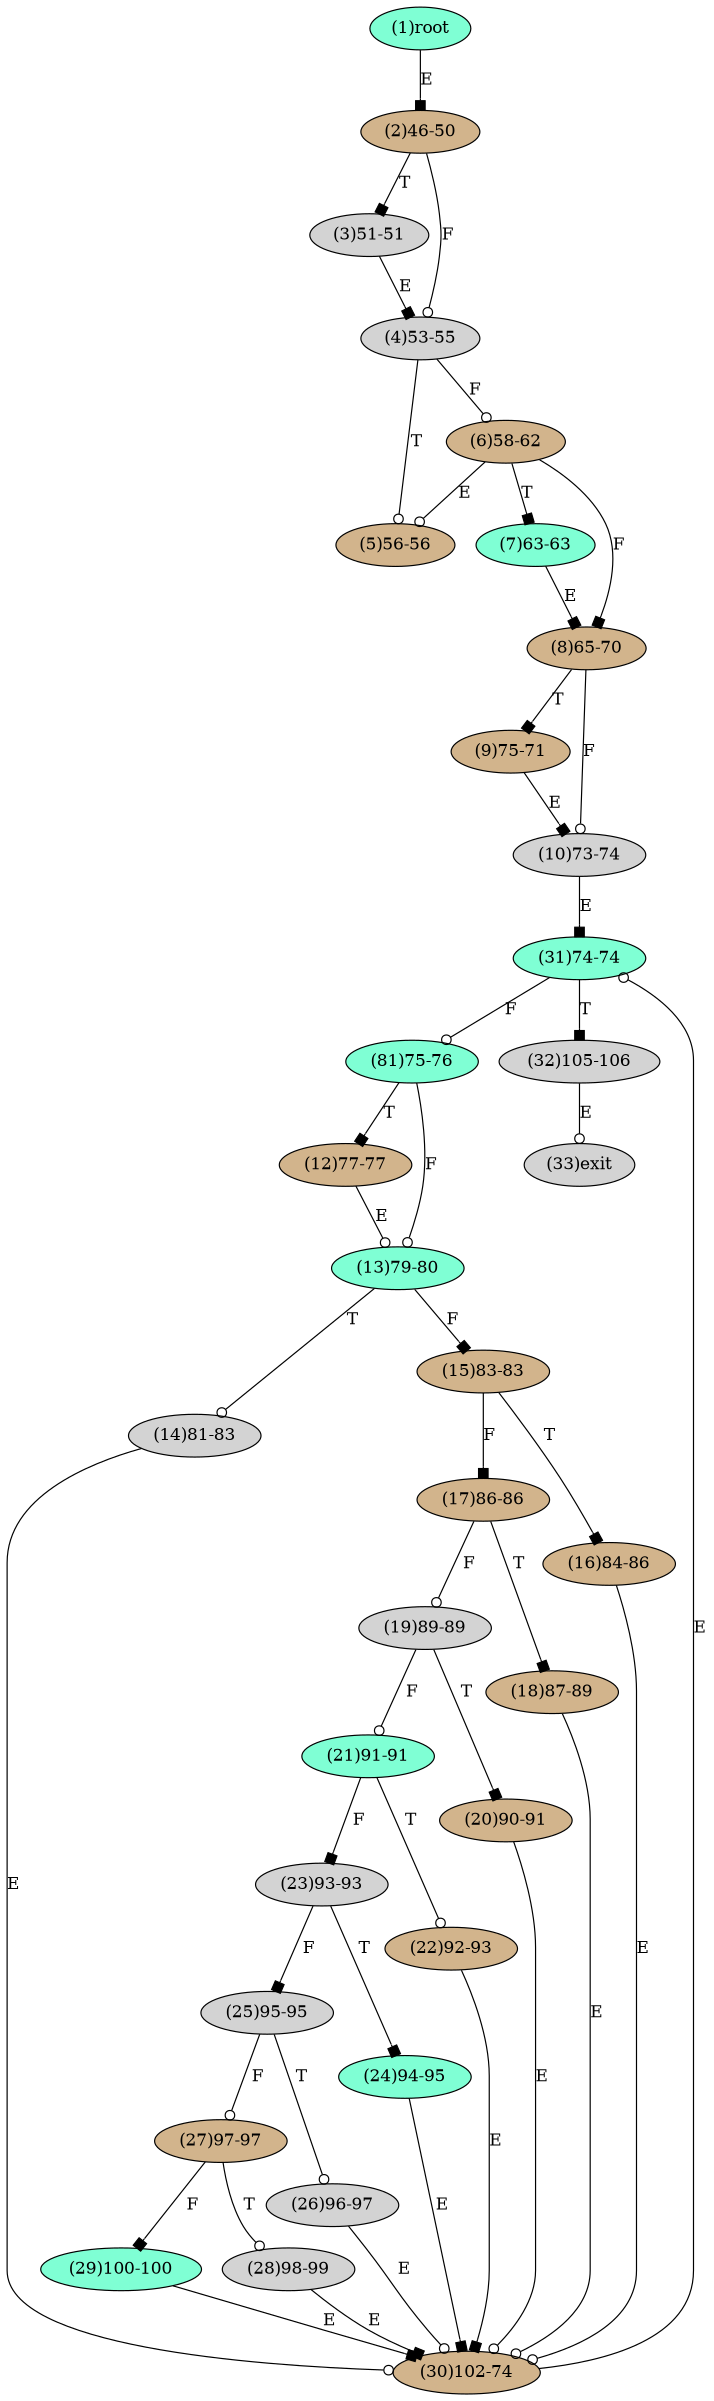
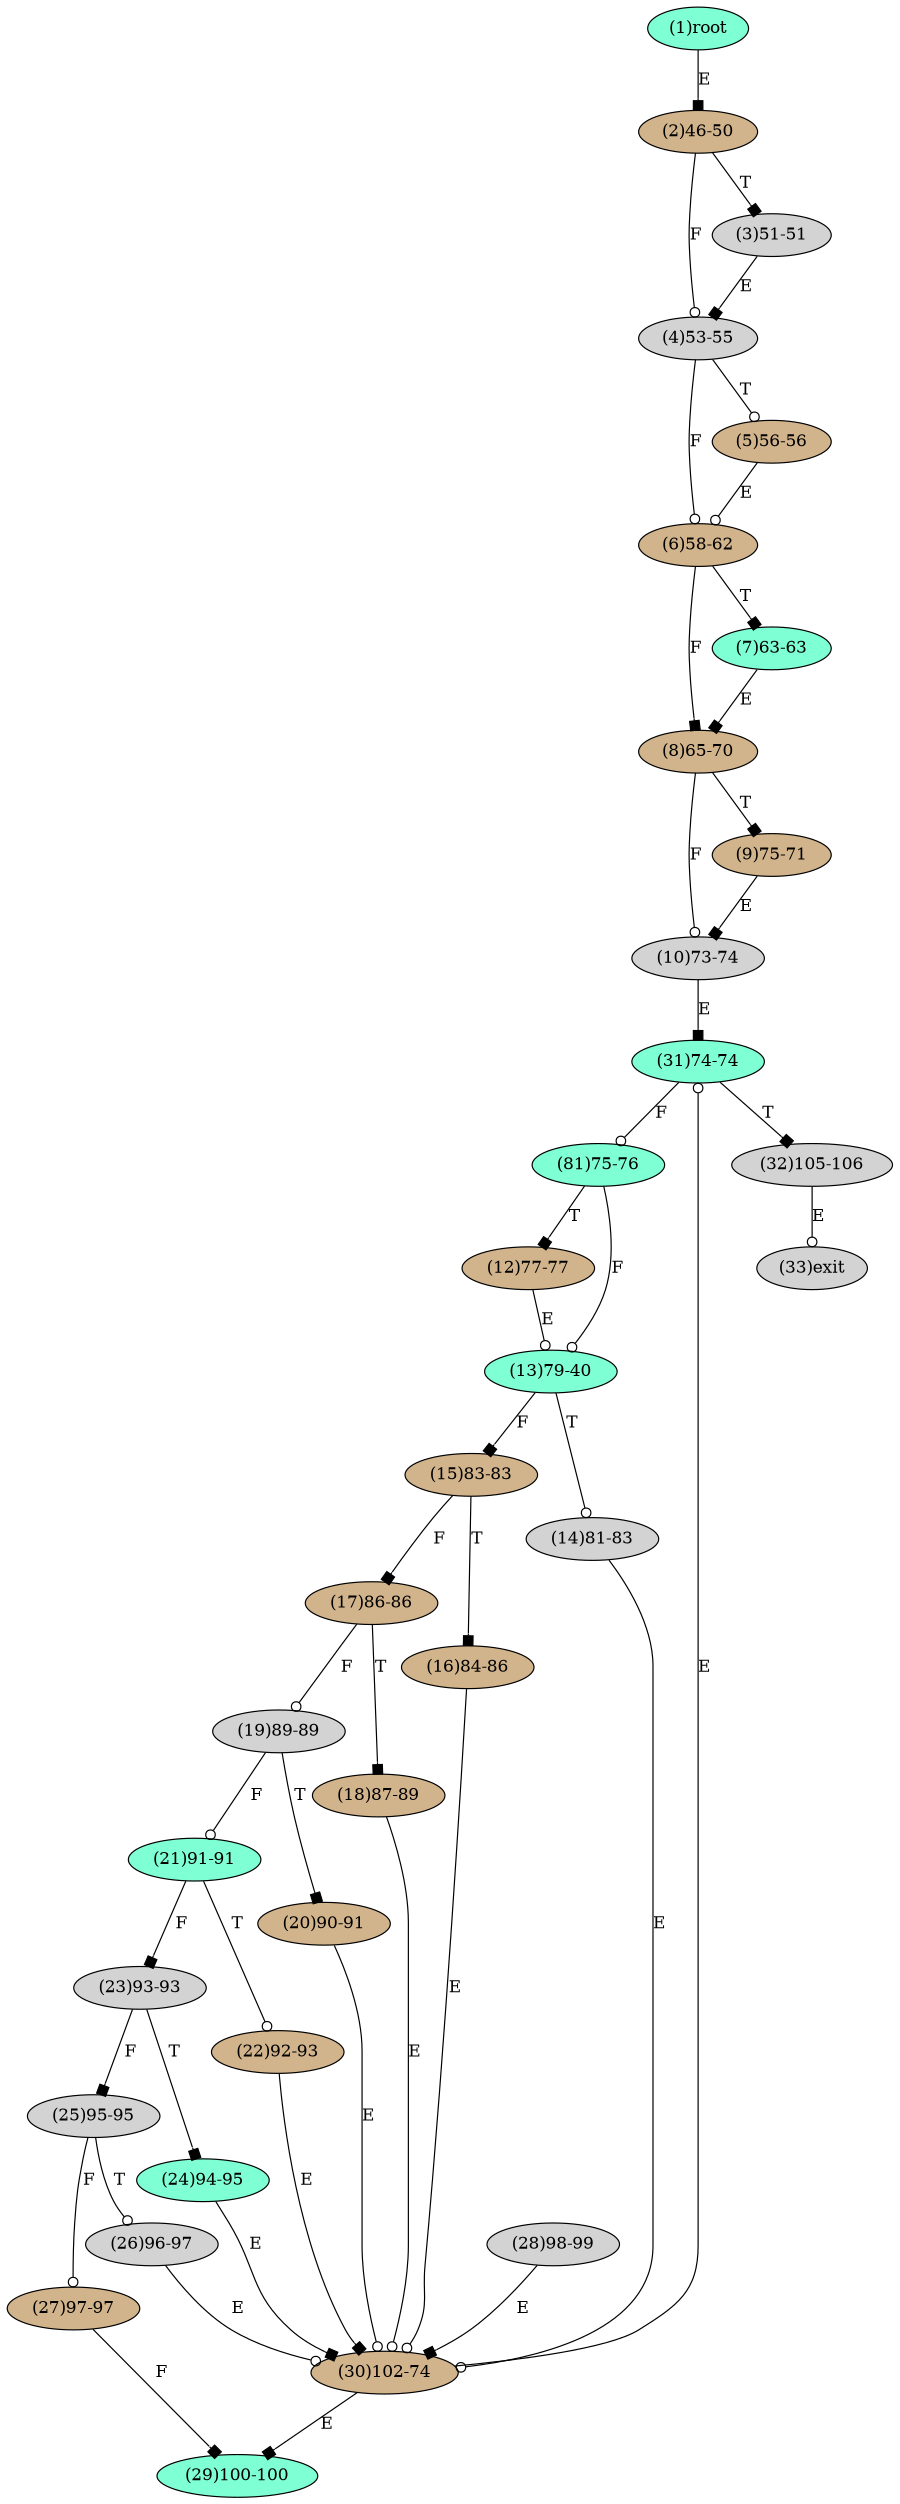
  digraph {
    node [fillcolor=tan style=filled]
    edge [arrowhead=box]
    n1 [fillcolor=aquamarine label="(1)root"]
    n2 [label="(2)46-50"]
    n3 [fillcolor=lightgrey label="(3)51-51"]
    n4 [fillcolor=lightgrey label="(4)53-55"]
    n5 [label="(5)56-56"]
    n6 [label="(6)58-62"]
    n7 [fillcolor=aquamarine label="(7)63-63"]
    n8 [label="(8)65-70"]
    n9 [label="(9)75-71"]
    n10 [fillcolor=lightgrey label="(10)73-74"]
    n11 [fillcolor=aquamarine label="(31)74-74"]
    n12 [fillcolor=aquamarine label="(81)75-76"]
    n13 [fillcolor=lightgrey label="(32)105-106"]
    n14 [label="(12)77-77"]
-   n15 [fillcolor=aquamarine label="(13)79-80"]
+   n15 [fillcolor=aquamarine label="(13)79-40"]
    n16 [fillcolor=lightgrey label="(14)81-83"]
    n17 [label="(15)83-83"]
    n18 [label="(30)102-74"]
    n19 [label="(17)86-86"]
    n20 [label="(16)84-86"]
    n21 [fillcolor=lightgrey label="(19)89-89"]
    n22 [label="(18)87-89"]
    n23 [fillcolor=aquamarine label="(21)91-91"]
    n24 [label="(20)90-91"]
    n25 [fillcolor=lightgrey label="(23)93-93"]
    n26 [label="(22)92-93"]
    n27 [fillcolor=lightgrey label="(25)95-95"]
    n28 [fillcolor=aquamarine label="(24)94-95"]
    n29 [label="(27)97-97"]
    n30 [fillcolor=lightgrey label="(26)96-97"]
    n31 [fillcolor=aquamarine label="(29)100-100"]
    n32 [fillcolor=lightgrey label="(28)98-99"]
    n33 [fillcolor=lightgrey label="(33)exit"]
    n1 -> n2 [label=E]
    n2 -> n3 [label=T]
    n2 -> n4 [arrowhead=odot label=F]
    n3 -> n4 [label=E]
    n4 -> n5 [arrowhead=odot label=T]
    n4 -> n6 [arrowhead=odot label=F]
-   n6 -> n5 [arrowhead=odot label=E]
+   n5 -> n6 [arrowhead=odot label=E]
    n6 -> n7 [label=T]
    n6 -> n8 [label=F]
    n7 -> n8 [label=E]
    n8 -> n9 [label=T]
    n8 -> n10 [arrowhead=odot label=F]
    n9 -> n10 [label=E]
    n10 -> n11 [label=E]
    n11 -> n12 [arrowhead=odot label=F]
    n11 -> n13 [label=T]
    n12 -> n14 [label=T]
    n12 -> n15 [arrowhead=odot label=F]
    n13 -> n33 [arrowhead=odot label=E]
    n14 -> n15 [arrowhead=odot label=E]
    n15 -> n16 [arrowhead=odot label=T]
    n15 -> n17 [label=F]
    n16 -> n18 [arrowhead=odot label=E]
    n17 -> n19 [label=F]
    n17 -> n20 [label=T]
    n18 -> n11 [arrowhead=odot label=E]
    n19 -> n21 [arrowhead=odot label=F]
    n19 -> n22 [label=T]
    n20 -> n18 [arrowhead=odot label=E]
    n21 -> n23 [arrowhead=odot label=F]
    n21 -> n24 [label=T]
    n22 -> n18 [arrowhead=odot label=E]
    n23 -> n25 [label=F]
    n23 -> n26 [arrowhead=odot label=T]
    n24 -> n18 [arrowhead=odot label=E]
    n25 -> n27 [label=F]
    n25 -> n28 [label=T]
    n26 -> n18 [label=E]
    n27 -> n29 [arrowhead=odot label=F]
    n27 -> n30 [arrowhead=odot label=T]
    n28 -> n18 [label=E]
    n29 -> n31 [label=F]
-   n29 -> n32 [arrowhead=odot label=T]
    n30 -> n18 [arrowhead=odot label=E]
-   n31 -> n18 [label=E]
+   n18 -> n31 [label=E]
    n32 -> n18 [label=E]
  }
